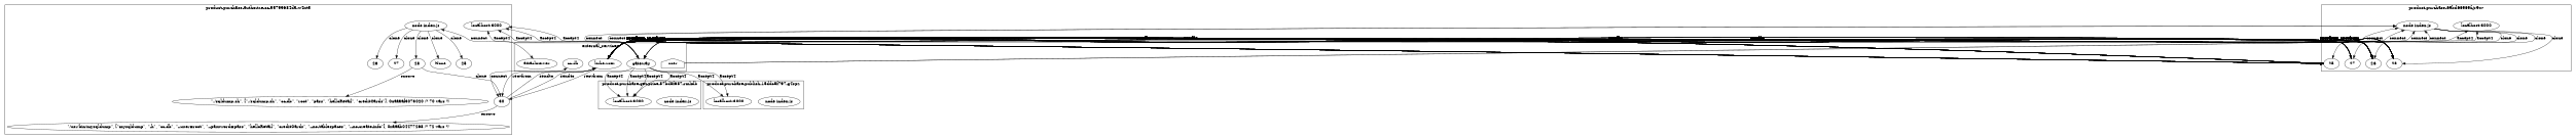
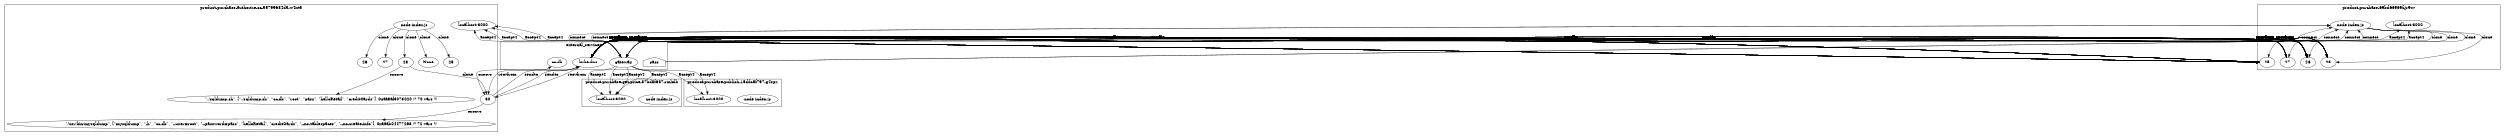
  digraph {
    n1 [label="node index.js"]
    n2 [label=25]
    n3 [label=26]
    n4 [label=27]
    n5 [label=28]
    None
    n7 [label="localhost:3000"]
    n8 [label="\"./sqldump.sh\", [\"./sqldump.sh\", \"cc-db\", \"root\", \"pass\", \"helloRetail\", \"creditCards\"], 0xaaaaf3073020 /* 70 vars */"]
    n9 [label=30]
    n10 [label="\"/usr/bin/mysqldump\", [\"mysqldump\", \"-h\", \"cc-db\", \"--user=root\", \"--password=pass\", \"helloRetail\", \"creditCards\", \"--no-tablespaces\", \"--no-create-info\"], 0xaaab04477268 /* 72 vars */"]
    n11 [label="node index.js"]
    n12 [label=25]
    n13 [label=26]
    n14 [label=27]
    n15 [label=28]
    n16 [label="localhost:3000"]
    n17 [label="node index.js"]
    n18 [label="localhost:3000"]
    n19 [label="node index.js"]
    n20 [label="localhost:3000"]
-   n21 [label=attackserver]
-   n22 [label="kube-user"]
+   n22 [label="kube-dns"]
    n23 [label="cc-db"]
    n24 [label=gateway]
-   user [shape=house]
+   user [shape=house label=pass]
    subgraph cluster_1 {
      label=" product-purchase-authorize-cc-55799684d5-w4xt5 "
      n1
      n2
      n3
      n4
      n5
      None
      n7
      n8
      n9
      n10
    }
    subgraph cluster_2 {
      label=" product-purchase-69bd66969f-jr9zv "
      n11
      n12
      n13
      n14
      n15
      n16
    }
    subgraph cluster_3 {
      label=" product-purchase-get-price-87bd8f687-rmkdb "
      n17
      n18
    }
    subgraph cluster_4 {
      label=" product-purchase-publish-15ddc5f797-g4spz "
      n19
      n20
    }
    subgraph cluster_5 {
      label=external_services
-     n21
      n22
      n23
      n24
      user
    }
    n1 -> n2 [label=clone]
    n1 -> n3 [label=clone]
    n1 -> n4 [label=clone]
    n1 -> n5 [label=clone]
    n1 -> None [label=clone]
-   n1 -> n21 [dir=both label=connect]
    n5 -> n8 [label=execve]
    n5 -> n9 [label=clone]
    n9 -> n10 [label=execve]
    n9 -> n22 [label=sendto]
    n9 -> n22 [label=sendto]
-   n9 -> n23 [dir=both label=connect]
+   n9 -> n23 [dir=both label=execve]
    n11 -> n12 [label=clone]
    n11 -> n13 [label=clone]
    n11 -> n14 [label=clone]
    n11 -> n15 [label=clone]
    n11 -> n24 [dir=both label=connect]
    n11 -> n24 [dir=both label=connect]
    n11 -> n24 [dir=both label=connect]
    n11 -> n24 [dir=both label=connect]
    n11 -> n24 [dir=both label=connect]
    n11 -> n24 [dir=both label=connect]
    n12 -> n22 [label=sendto]
    n12 -> n22 [label=sendto]
    n12 -> n22 [label=sendto]
    n12 -> n22 [label=sendto]
    n12 -> n22 [label=sendto]
    n12 -> n22 [label=sendto]
    n12 -> n22 [label=sendto]
    n12 -> n22 [label=sendto]
    n12 -> n22 [label=sendto]
    n12 -> n22 [label=sendto]
    n12 -> n22 [label=sendto]
    n12 -> n22 [label=sendto]
    n12 -> n22 [label=sendto]
    n12 -> n22 [label=sendto]
    n12 -> n22 [label=sendto]
    n12 -> n22 [label=sendto]
    n13 -> n22 [label=sendto]
    n13 -> n22 [label=sendto]
    n13 -> n22 [label=sendto]
    n13 -> n22 [label=sendto]
    n13 -> n22 [label=sendto]
    n13 -> n22 [label=sendto]
    n13 -> n22 [label=sendto]
    n13 -> n22 [label=sendto]
    n13 -> n22 [label=sendto]
    n13 -> n22 [label=sendto]
    n13 -> n22 [label=sendto]
    n13 -> n22 [label=sendto]
    n13 -> n22 [label=sendto]
    n13 -> n22 [label=sendto]
    n13 -> n22 [label=sendto]
    n13 -> n22 [label=sendto]
    n14 -> n22 [label=sendto]
    n14 -> n22 [label=sendto]
    n14 -> n22 [label=sendto]
    n14 -> n22 [label=sendto]
    n14 -> n22 [label=sendto]
    n14 -> n22 [label=sendto]
    n14 -> n22 [label=sendto]
    n14 -> n22 [label=sendto]
    n15 -> n22 [label=sendto]
    n15 -> n22 [label=sendto]
    n15 -> n22 [label=sendto]
    n15 -> n22 [label=sendto]
    n15 -> n22 [label=sendto]
    n15 -> n22 [label=sendto]
    n15 -> n22 [label=sendto]
    n15 -> n22 [label=sendto]
    n22 -> n9 [label=recvfrom]
    n22 -> n9 [label=recvfrom]
    n22 -> n12 [label=recvfrom]
    n22 -> n12 [label=recvfrom]
    n22 -> n12 [label=recvfrom]
    n22 -> n12 [label=recvfrom]
    n22 -> n12 [label=recvfrom]
    n22 -> n12 [label=recvfrom]
    n22 -> n12 [label=recvfrom]
    n22 -> n12 [label=recvfrom]
    n22 -> n12 [label=recvfrom]
    n22 -> n12 [label=recvfrom]
    n22 -> n12 [label=recvfrom]
    n22 -> n12 [label=recvfrom]
    n22 -> n12 [label=recvfrom]
    n22 -> n12 [label=recvfrom]
    n22 -> n12 [label=recvfrom]
    n22 -> n12 [label=recvfrom]
    n22 -> n13 [label=recvfrom]
    n22 -> n13 [label=recvfrom]
    n22 -> n13 [label=recvfrom]
    n22 -> n13 [label=recvfrom]
    n22 -> n13 [label=recvfrom]
    n22 -> n13 [label=recvfrom]
    n22 -> n13 [label=recvfrom]
    n22 -> n13 [label=recvfrom]
    n22 -> n13 [label=recvfrom]
    n22 -> n13 [label=recvfrom]
    n22 -> n13 [label=recvfrom]
    n22 -> n13 [label=recvfrom]
    n22 -> n13 [label=recvfrom]
    n22 -> n13 [label=recvfrom]
    n22 -> n13 [label=recvfrom]
    n22 -> n13 [label=recvfrom]
    n22 -> n14 [label=recvfrom]
    n22 -> n14 [label=recvfrom]
    n22 -> n14 [label=recvfrom]
    n22 -> n14 [label=recvfrom]
    n22 -> n14 [label=recvfrom]
    n22 -> n14 [label=recvfrom]
    n22 -> n14 [label=recvfrom]
    n22 -> n14 [label=recvfrom]
    n22 -> n15 [label=recvfrom]
    n22 -> n15 [label=recvfrom]
    n22 -> n15 [label=recvfrom]
    n22 -> n15 [label=recvfrom]
    n22 -> n15 [label=recvfrom]
    n22 -> n15 [label=recvfrom]
    n22 -> n15 [label=recvfrom]
    n22 -> n15 [label=recvfrom]
    n24 -> n7 [label=accept4]
    n24 -> n7 [label=accept4]
    n24 -> n7 [label=accept4]
    n24 -> n7 [label=accept4]
    n24 -> n18 [label=accept4]
    n24 -> n18 [label=accept4]
    n24 -> n18 [label=accept4]
    n24 -> n18 [label=accept4]
    n24 -> n20 [label=accept4]
    n24 -> n20 [label=accept4]
    user -> n16 [label=accept4]
    user -> n16 [label=accept4]
  }
